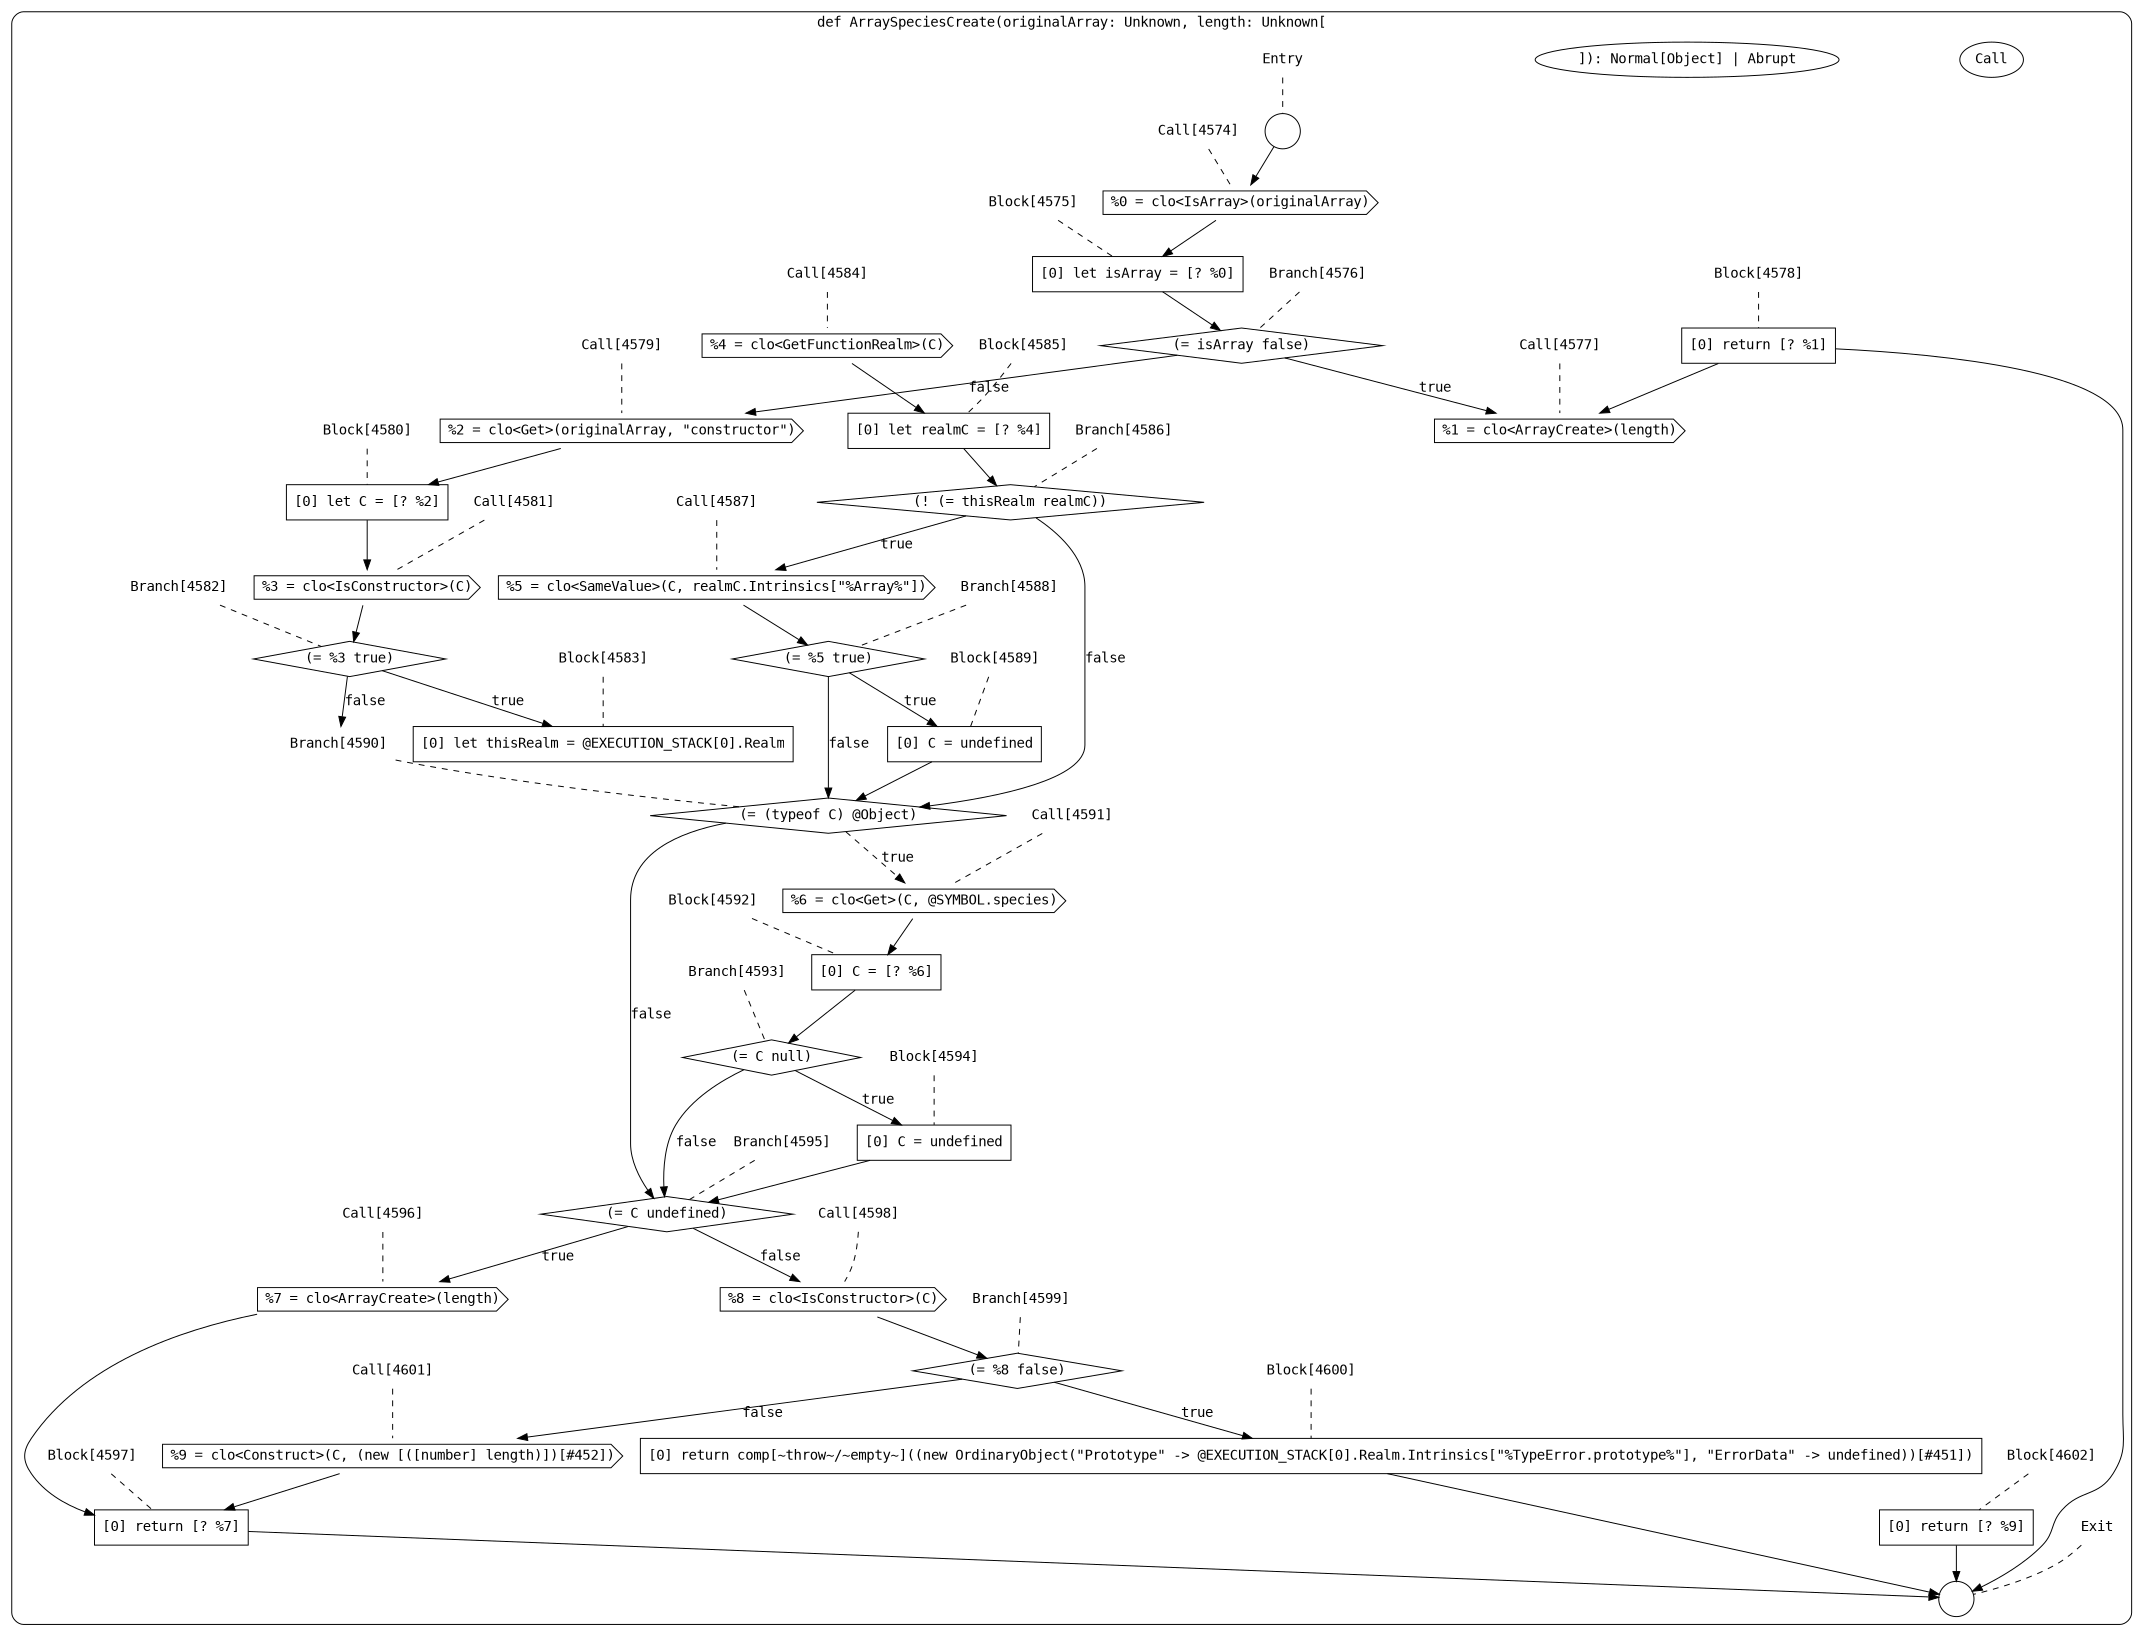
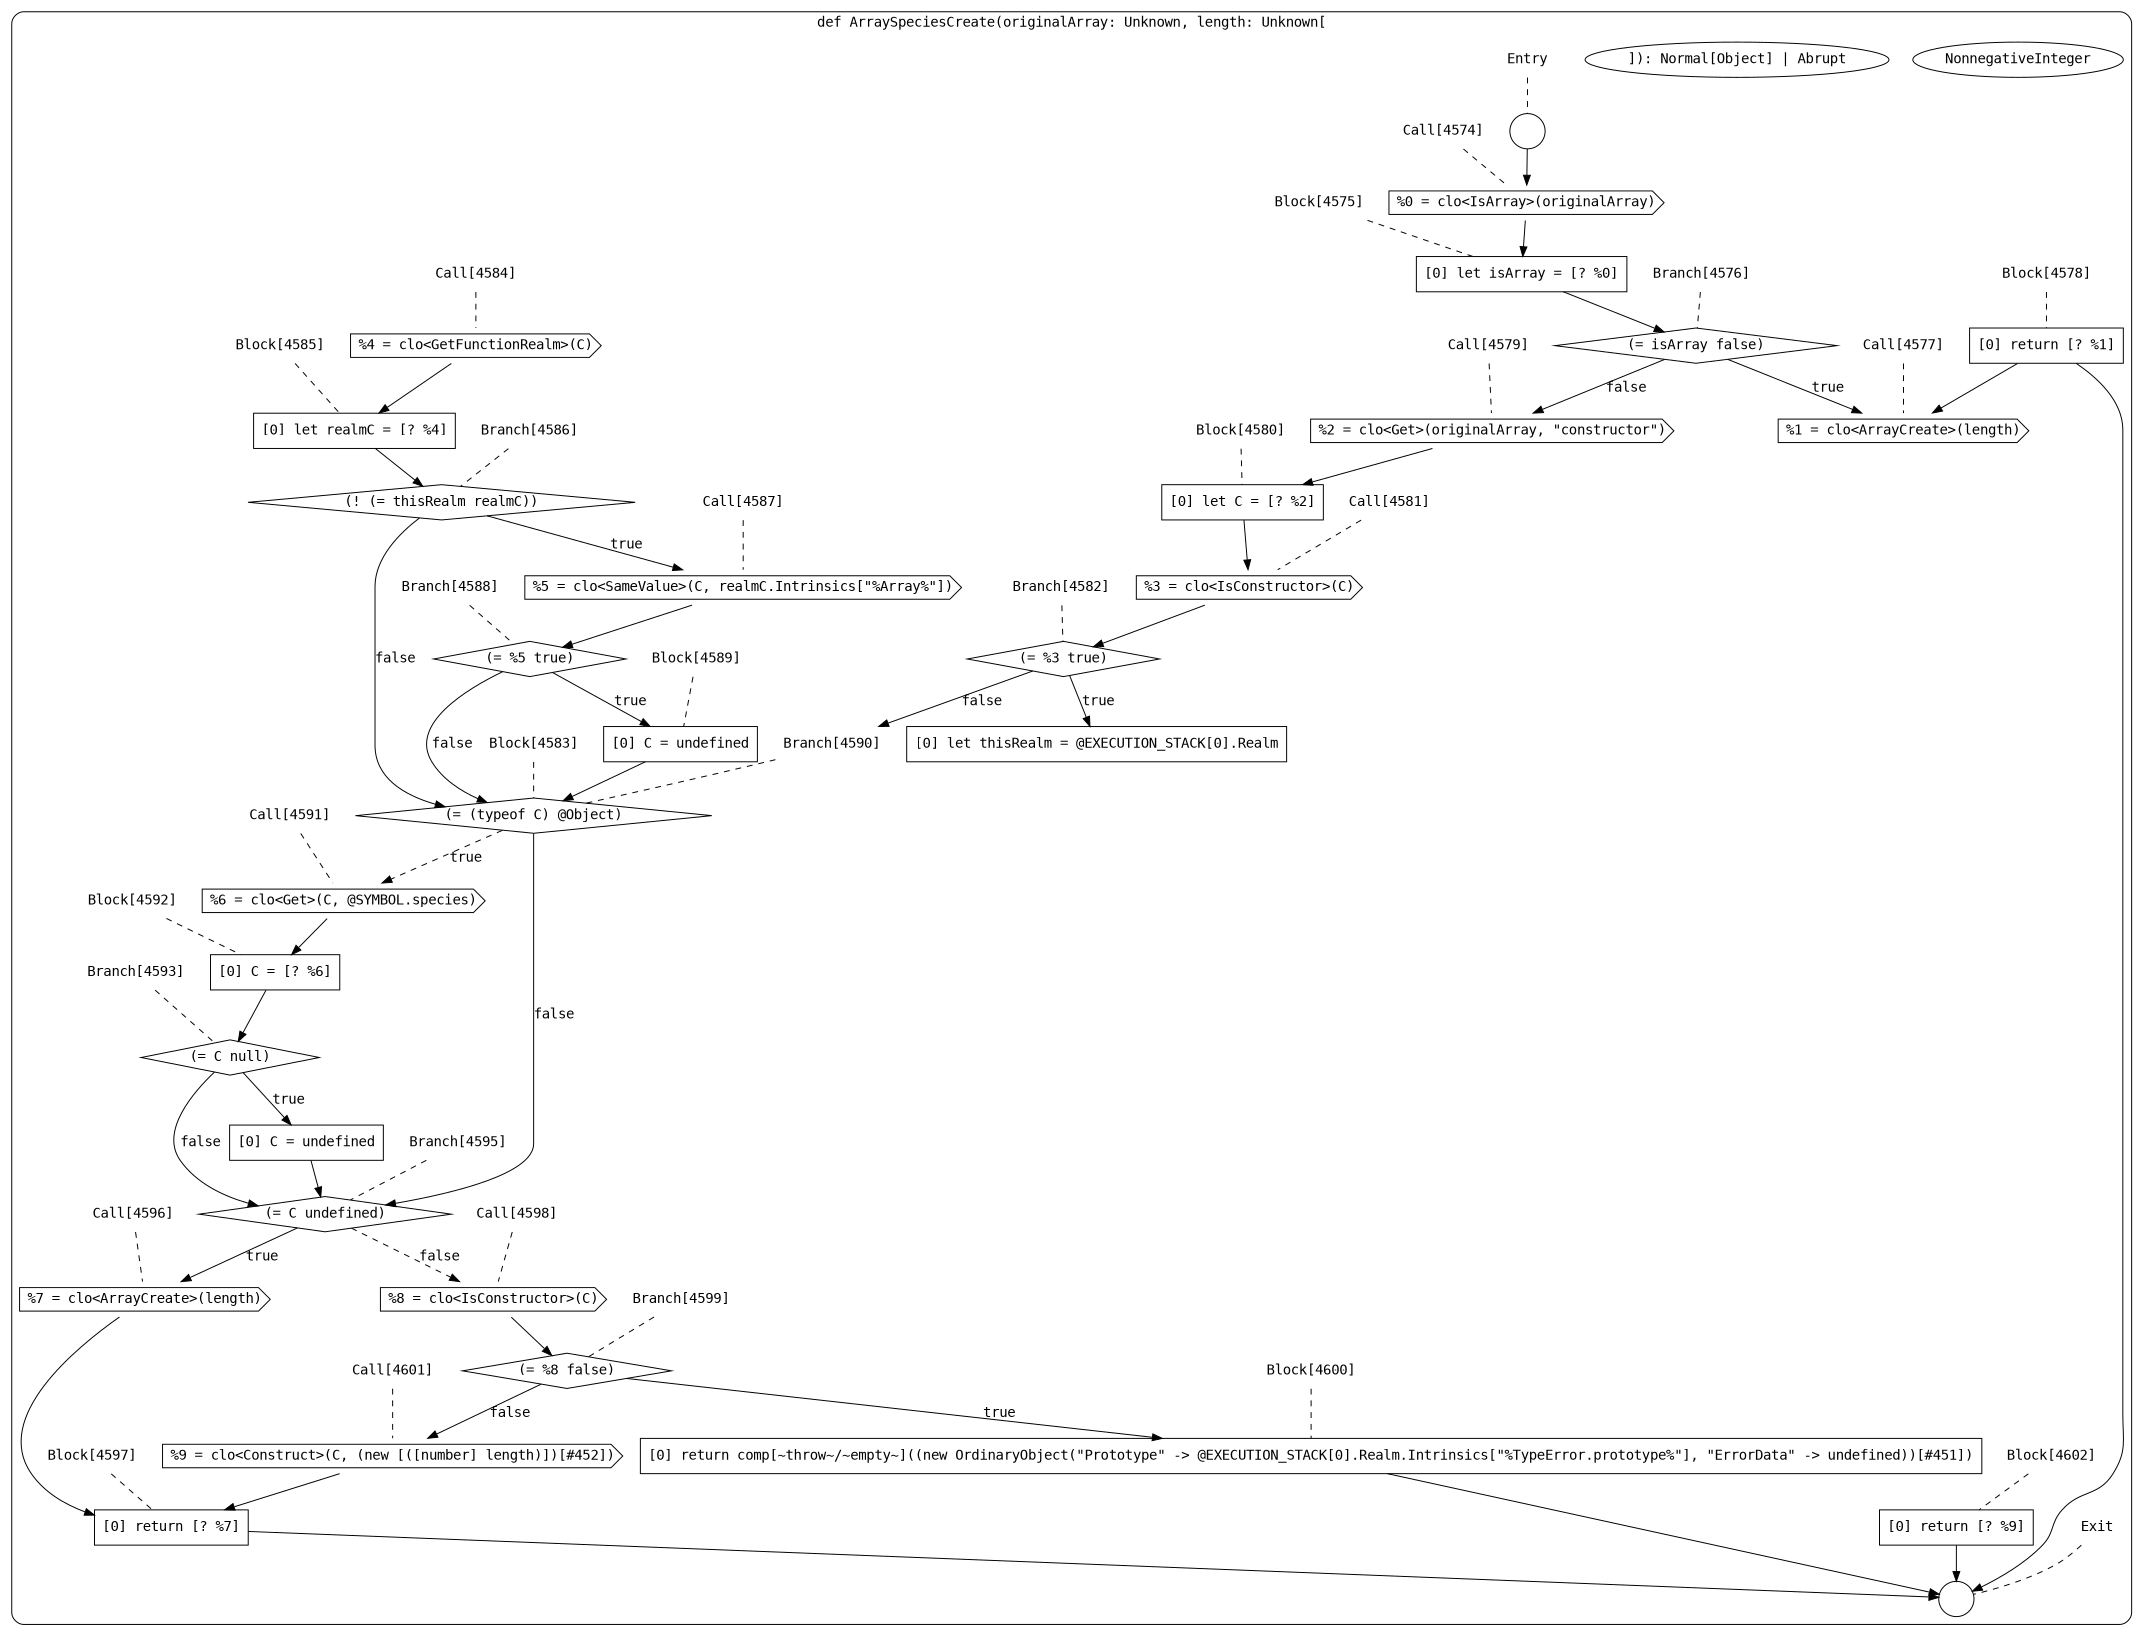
  digraph {
    fontname=Consolas
    node [fontname=Consolas shape=none]
    edge [color=black fontname=Consolas]
-   NonnegativeInteger [label=Call shape=""]
+   NonnegativeInteger [shape=""]
    "]): Normal[Object] | Abrupt" [shape=""]
    n3 [label=<<font color="black">Entry</font>>]
    n4 [color=black fillcolor=white label=" " shape=circle style=filled]
    n5 [color=black fillcolor=white label=<<font color="black">%0 = clo&lt;IsArray&gt;(originalArray)</font>> shape=cds style=filled]
    n6 [color=black fillcolor=white label=<<font color="black">[0] let isArray = [? %0]<BR ALIGN="LEFT"/></font>> shape=box style=filled]
    n7 [label=<<font color="black">Exit</font>>]
    n8 [color=black fillcolor=white label=" " shape=circle style=filled]
    n9 [label=<<font color="black">Call[4574]</font>>]
    n10 [color=black fillcolor=white label=<<font color="black">(= isArray false)</font>> shape=diamond style=filled]
    n11 [label=<<font color="black">Block[4575]</font>>]
    n12 [color=black fillcolor=white label=<<font color="black">%1 = clo&lt;ArrayCreate&gt;(length)</font>> shape=cds style=filled]
    n13 [color=black fillcolor=white label=<<font color="black">%2 = clo&lt;Get&gt;(originalArray, &quot;constructor&quot;)</font>> shape=cds style=filled]
    n14 [label=<<font color="black">Branch[4576]</font>>]
    n15 [color=black fillcolor=white label=<<font color="black">[0] return [? %1]<BR ALIGN="LEFT"/></font>> shape=box style=filled]
    n16 [color=black fillcolor=white label=<<font color="black">[0] let C = [? %2]<BR ALIGN="LEFT"/></font>> shape=box style=filled]
    n17 [label=<<font color="black">Call[4577]</font>>]
    n18 [label=<<font color="black">Call[4579]</font>>]
    n19 [color=black fillcolor=white label=<<font color="black">%3 = clo&lt;IsConstructor&gt;(C)</font>> shape=cds style=filled]
    n20 [label=<<font color="black">Block[4578]</font>>]
    n21 [label=<<font color="black">Block[4580]</font>>]
    n22 [color=black fillcolor=white label=<<font color="black">(= %3 true)</font>> shape=diamond style=filled]
    n23 [label=<<font color="black">Call[4581]</font>>]
    n24 [color=black fillcolor=white label=<<font color="black">[0] let thisRealm = @EXECUTION_STACK[0].Realm<BR ALIGN="LEFT"/></font>> shape=box style=filled]
    n25 [color=black fillcolor=white label=<<font color="black">(= (typeof C) @Object)</font>> shape=diamond style=filled]
    n26 [label=<<font color="black">Branch[4582]</font>>]
    n27 [color=black fillcolor=white label=<<font color="black">%4 = clo&lt;GetFunctionRealm&gt;(C)</font>> shape=cds style=filled]
    n28 [color=black fillcolor=white label=<<font color="black">%6 = clo&lt;Get&gt;(C, @SYMBOL.species)</font>> shape=cds style=filled]
    n29 [color=black fillcolor=white label=<<font color="black">(= C undefined)</font>> shape=diamond style=filled]
    n30 [label=<<font color="black">Block[4583]</font>>]
    n31 [color=black fillcolor=white label=<<font color="black">[0] let realmC = [? %4]<BR ALIGN="LEFT"/></font>> shape=box style=filled]
    n32 [label=<<font color="black">Branch[4590]</font>>]
    n33 [color=black fillcolor=white label=<<font color="black">[0] C = [? %6]<BR ALIGN="LEFT"/></font>> shape=box style=filled]
    n34 [color=black fillcolor=white label=<<font color="black">%7 = clo&lt;ArrayCreate&gt;(length)</font>> shape=cds style=filled]
    n35 [color=black fillcolor=white label=<<font color="black">%8 = clo&lt;IsConstructor&gt;(C)</font>> shape=cds style=filled]
    n36 [label=<<font color="black">Call[4584]</font>>]
    n37 [color=black fillcolor=white label=<<font color="black">(! (= thisRealm realmC))</font>> shape=diamond style=filled]
    n38 [label=<<font color="black">Call[4591]</font>>]
    n39 [color=black fillcolor=white label=<<font color="black">(= C null)</font>> shape=diamond style=filled]
    n40 [label=<<font color="black">Branch[4595]</font>>]
    n41 [color=black fillcolor=white label=<<font color="black">[0] return [? %7]<BR ALIGN="LEFT"/></font>> shape=box style=filled]
    n42 [color=black fillcolor=white label=<<font color="black">(= %8 false)</font>> shape=diamond style=filled]
    n43 [label=<<font color="black">Block[4585]</font>>]
    n44 [color=black fillcolor=white label=<<font color="black">%5 = clo&lt;SameValue&gt;(C, realmC.Intrinsics[&quot;%Array%&quot;])</font>> shape=cds style=filled]
    n45 [label=<<font color="black">Block[4592]</font>>]
    n46 [color=black fillcolor=white label=<<font color="black">[0] C = undefined<BR ALIGN="LEFT"/></font>> shape=box style=filled]
    n47 [label=<<font color="black">Call[4596]</font>>]
    n48 [label=<<font color="black">Call[4598]</font>>]
    n49 [color=black fillcolor=white label=<<font color="black">[0] return comp[~throw~/~empty~]((new OrdinaryObject(&quot;Prototype&quot; -&gt; @EXECUTION_STACK[0].Realm.Intrinsics[&quot;%TypeError.prototype%&quot;], &quot;ErrorData&quot; -&gt; undefined))[#451])<BR ALIGN="LEFT"/></font>> shape=box style=filled]
    n50 [color=black fillcolor=white label=<<font color="black">%9 = clo&lt;Construct&gt;(C, (new [([number] length)])[#452])</font>> shape=cds style=filled]
    n51 [label=<<font color="black">Branch[4586]</font>>]
    n52 [color=black fillcolor=white label=<<font color="black">(= %5 true)</font>> shape=diamond style=filled]
    n53 [label=<<font color="black">Branch[4593]</font>>]
    n54 [label=<<font color="black">Block[4597]</font>>]
    n55 [label=<<font color="black">Branch[4599]</font>>]
    n56 [color=black fillcolor=white label=<<font color="black">[0] return [? %9]<BR ALIGN="LEFT"/></font>> shape=box style=filled]
    n57 [label=<<font color="black">Call[4587]</font>>]
    n58 [color=black fillcolor=white label=<<font color="black">[0] C = undefined<BR ALIGN="LEFT"/></font>> shape=box style=filled]
-   n59 [label=<<font color="black">Block[4594]</font>>]
    n60 [label=<<font color="black">Block[4600]</font>>]
    n61 [label=<<font color="black">Call[4601]</font>>]
    n62 [label=<<font color="black">Branch[4588]</font>>]
    n63 [label=<<font color="black">Block[4602]</font>>]
    n64 [label=<<font color="black">Block[4589]</font>>]
    subgraph cluster_1 {
      label="def ArraySpeciesCreate(originalArray: Unknown, length: Unknown["
      style=rounded
      NonnegativeInteger
      "]): Normal[Object] | Abrupt"
      n3
      n4
      n5
      n6
      n7
      n8
      n9
      n10
      n11
      n12
      n13
      n14
      n15
      n16
      n17
      n18
      n19
      n20
      n21
      n22
      n23
      n24
      n25
      n26
      n27
      n28
      n29
      n30
      n31
      n32
      n33
      n34
      n35
      n36
      n37
      n38
      n39
      n40
      n41
      n42
      n43
      n44
      n45
      n46
      n47
      n48
      n49
      n50
      n51
      n52
      n53
      n54
      n55
      n56
      n57
      n58
-     n59
      n60
      n61
      n62
      n63
      n64
    }
    n3 -> n4 [arrowhead=none style=dashed]
    n4 -> n5
    n5 -> n6
    n6 -> n10
    n7 -> n8 [arrowhead=none style=dashed]
    n9 -> n5 [arrowhead=none style=dashed]
    n10 -> n12 [label=<<font color="black">true</font>>]
    n10 -> n13 [label=<<font color="black">false</font>>]
    n11 -> n6 [arrowhead=none style=dashed]
    n13 -> n16
    n14 -> n10 [arrowhead=none style=dashed]
    n15 -> n8
    n15 -> n12
    n16 -> n19
    n17 -> n12 [arrowhead=none style=dashed]
    n18 -> n13 [arrowhead=none style=dashed]
    n19 -> n22
    n20 -> n15 [arrowhead=none style=dashed]
    n21 -> n16 [arrowhead=none style=dashed]
    n22 -> n24 [label=<<font color="black">true</font>>]
    n22 -> n32 [label=<<font color="black">false</font>>]
    n23 -> n19 [arrowhead=none style=dashed]
    n25 -> n28 [label=<<font color="black">true</font>> style=dashed]
    n25 -> n29 [label=<<font color="black">false</font>>]
    n26 -> n22 [arrowhead=none style=dashed]
    n27 -> n31
    n28 -> n33
    n29 -> n34 [label=<<font color="black">true</font>>]
-   n29 -> n35 [label=<<font color="black">false</font>>]
-   n30 -> n24 [arrowhead=none style=dashed]
+   n29 -> n35 [label=<<font color="black">false</font>> style=dashed]
+   n30 -> n25 [arrowhead=none style=dashed]
    n31 -> n37
    n32 -> n25 [arrowhead=none style=dashed]
    n33 -> n39
    n34 -> n41
    n35 -> n42
    n36 -> n27 [arrowhead=none style=dashed]
    n37 -> n25 [label=<<font color="black">false</font>>]
    n37 -> n44 [label=<<font color="black">true</font>>]
    n38 -> n28 [arrowhead=none style=dashed]
    n39 -> n29 [label=<<font color="black">false</font>>]
    n39 -> n46 [label=<<font color="black">true</font>>]
    n40 -> n29 [arrowhead=none style=dashed]
    n41 -> n8
    n42 -> n49 [label=<<font color="black">true</font>>]
    n42 -> n50 [label=<<font color="black">false</font>>]
    n43 -> n31 [arrowhead=none style=dashed]
    n44 -> n52
    n45 -> n33 [arrowhead=none style=dashed]
    n46 -> n29
    n47 -> n34 [arrowhead=none style=dashed]
    n48 -> n35 [arrowhead=none style=dashed]
    n49 -> n8
    n50 -> n41
    n51 -> n37 [arrowhead=none style=dashed]
    n52 -> n25 [label=<<font color="black">false</font>>]
    n52 -> n58 [label=<<font color="black">true</font>>]
    n53 -> n39 [arrowhead=none style=dashed]
    n54 -> n41 [arrowhead=none style=dashed]
    n55 -> n42 [arrowhead=none style=dashed]
    n56 -> n8
    n57 -> n44 [arrowhead=none style=dashed]
    n58 -> n25
-   n59 -> n46 [arrowhead=none style=dashed]
    n60 -> n49 [arrowhead=none style=dashed]
    n61 -> n50 [arrowhead=none style=dashed]
    n62 -> n52 [arrowhead=none style=dashed]
    n63 -> n56 [arrowhead=none style=dashed]
    n64 -> n58 [arrowhead=none style=dashed]
  }
